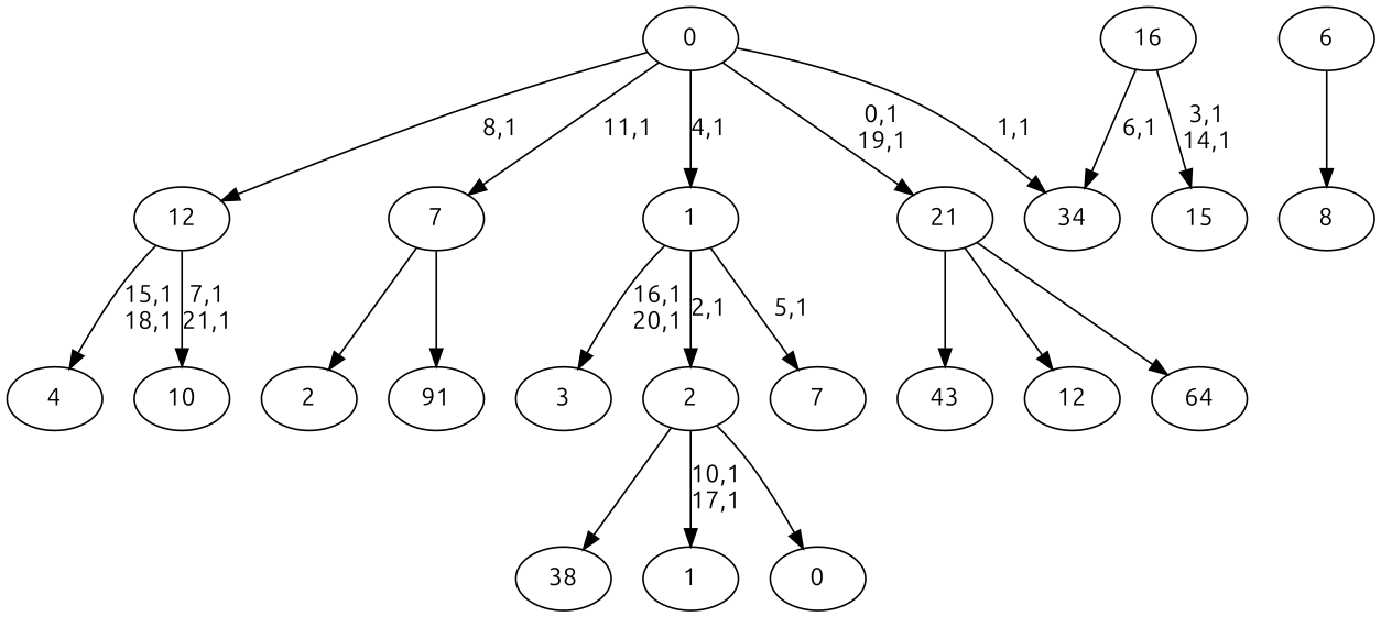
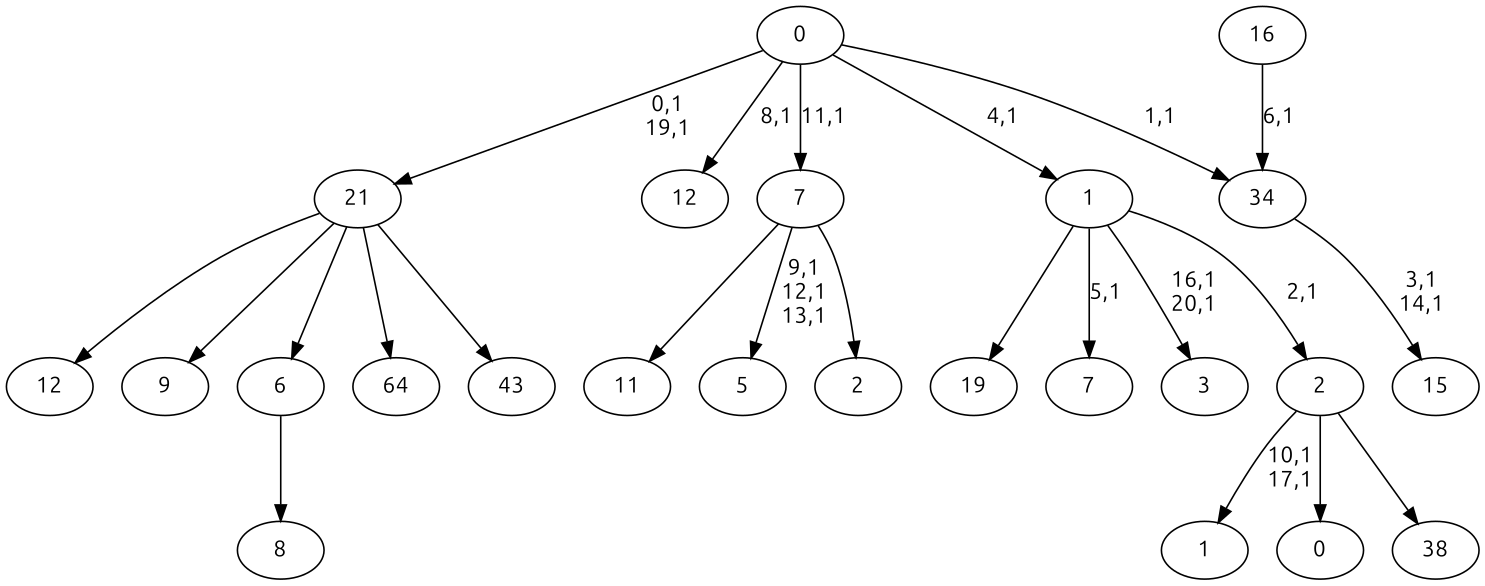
  digraph {
    fontname=Ubuntu
    node [fontname=Ubuntu]
    edge [fontname=Ubuntu]
+   n1 [label=19]
    n2 [label=38]
    n3 [label=16]
    34
    n5 [label=15]
    n6 [label=64]
    n7 [label=43]
    n8 [label=12]
-   n9 [label=91]
-   n10 [label=10]
+   n9 [label=11]
+   n11 [label=9]
    n12 [label=8]
    n13 [label=7]
    n14 [label=6]
    21
-   n17 [label=4]
+   n16 [label=5]
    12
    n19 [label=3]
    n20 [label=2]
    7
    n22 [label=1]
    n23 [label=0]
    2
    1
    0
    n3 -> 34 [label="6,1"]
-   n3 -> n5 [label="3,1\n14,1"]
+   34 -> n5 [label="3,1\n14,1"]
    n14 -> n12
    21 -> n6
    21 -> n7
    21 -> n8
-   12 -> n10 [label="7,1\n21,1"]
-   12 -> n17 [label="15,1\n18,1"]
+   21 -> n11
+   21 -> n14
    7 -> n9
+   7 -> n16 [label="9,1\n12,1\n13,1"]
    7 -> n20
    2 -> n2
    2 -> n22 [label="10,1\n17,1"]
    2 -> n23
+   1 -> n1
    1 -> n13 [label="5,1"]
    1 -> n19 [label="16,1\n20,1"]
    1 -> 2 [label="2,1"]
    0 -> 34 [label="1,1"]
    0 -> 21 [label="0,1\n19,1"]
    0 -> 12 [label="8,1"]
    0 -> 7 [label="11,1"]
    0 -> 1 [label="4,1"]
  }
